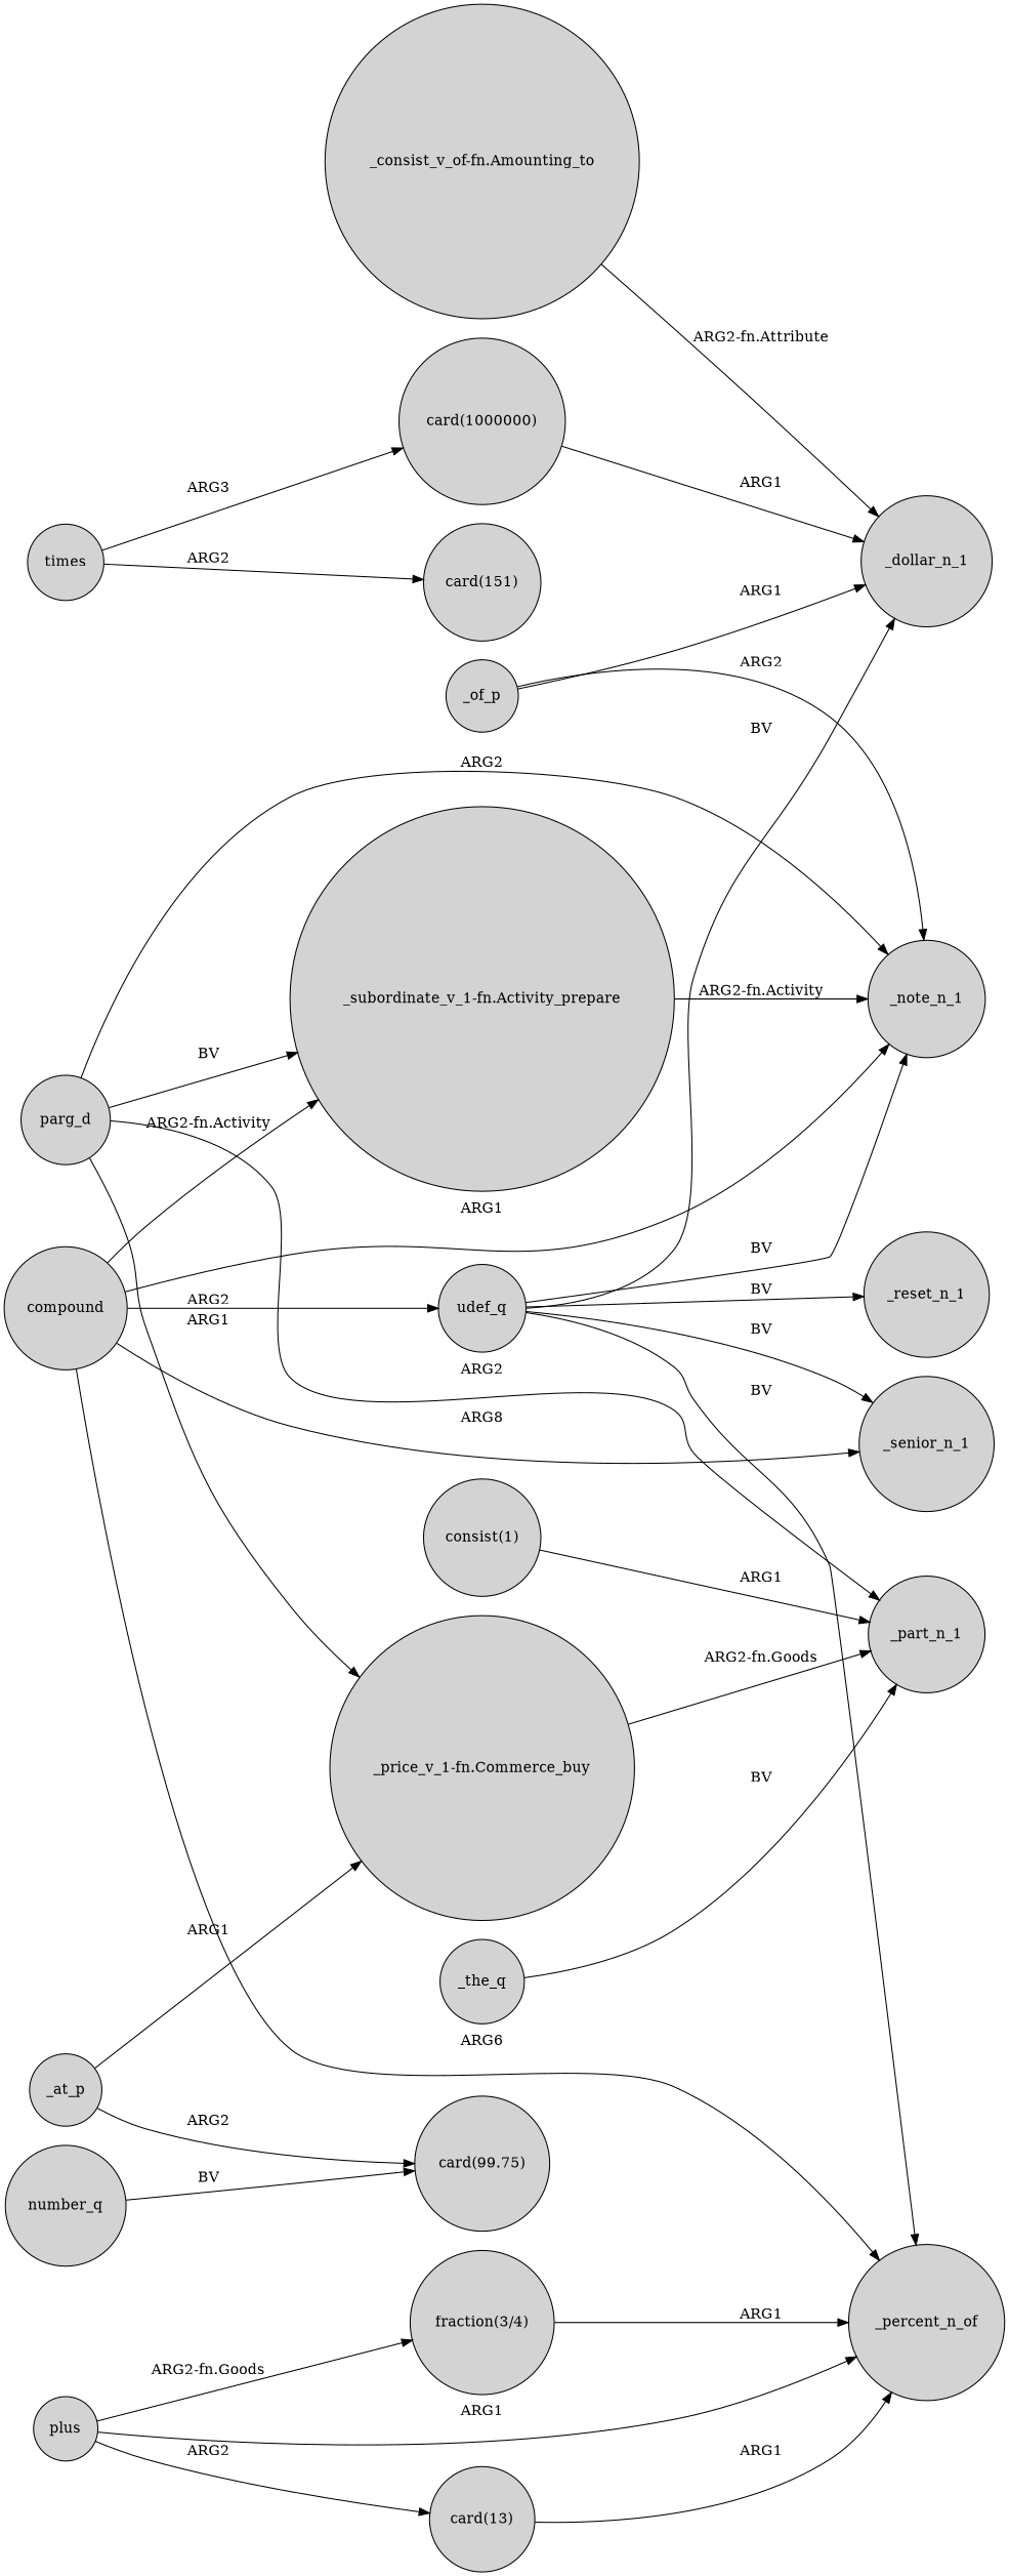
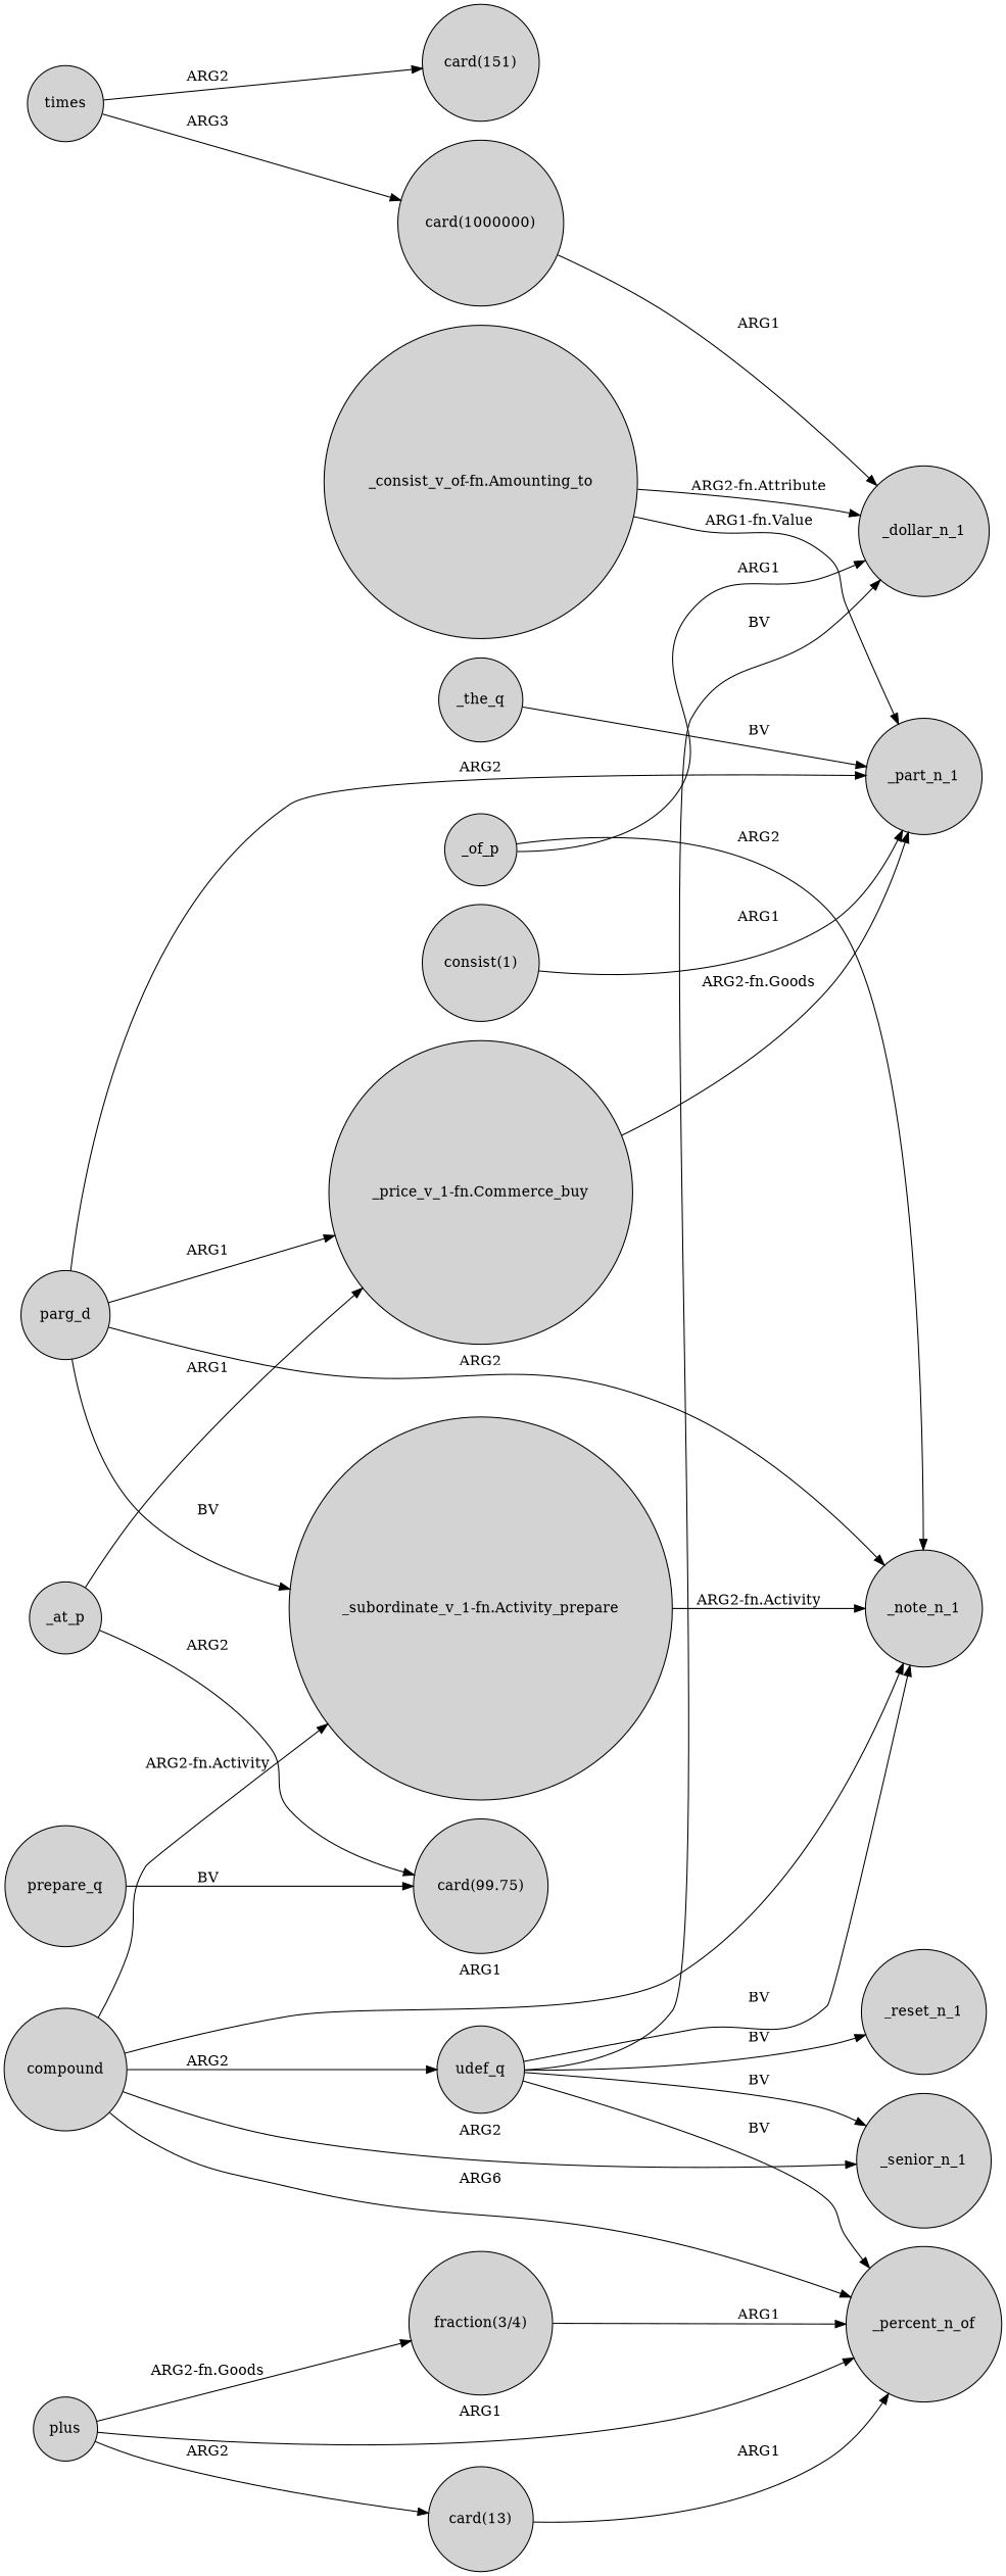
  digraph {
    rankdir=LR
    node [shape=circle style=filled]
    _of_p
    _dollar_n_1
    _note_n_1
    "_subordinate_v_1-fn.Activity_prepare"
    times
    "card(151)"
    "card(1000000)"
    udef_q
    _reset_n_1
    _percent_n_of
    _senior_n_1
    parg_d
    _part_n_1
    "_price_v_1-fn.Commerce_buy"
    plus
    "card(13)"
    "fraction(3/4)"
    compound
-   number_q
+   number_q [label=prepare_q]
    "card(99.75)"
    _at_p
    n22 [label="consist(1)"]
    "_consist_v_of-fn.Amounting_to"
    _the_q
    _of_p -> _dollar_n_1 [label=ARG1]
    _of_p -> _note_n_1 [label=ARG2]
    "_subordinate_v_1-fn.Activity_prepare" -> _note_n_1 [label="ARG2-fn.Activity"]
    times -> "card(151)" [label=ARG2]
    times -> "card(1000000)" [label=ARG3]
    "card(1000000)" -> _dollar_n_1 [label=ARG1]
    udef_q -> _dollar_n_1 [label=BV]
    udef_q -> _note_n_1 [label=BV]
    udef_q -> _reset_n_1 [label=BV]
    udef_q -> _percent_n_of [label=BV]
    udef_q -> _senior_n_1 [label=BV]
    parg_d -> _note_n_1 [label=ARG2]
    parg_d -> "_subordinate_v_1-fn.Activity_prepare" [label=BV]
    parg_d -> _part_n_1 [label=ARG2]
    parg_d -> "_price_v_1-fn.Commerce_buy" [label=ARG1]
    "_price_v_1-fn.Commerce_buy" -> _part_n_1 [label="ARG2-fn.Goods"]
    plus -> _percent_n_of [label=ARG1]
    plus -> "card(13)" [label=ARG2]
    plus -> "fraction(3/4)" [label="ARG2-fn.Goods"]
    "card(13)" -> _percent_n_of [label=ARG1]
    "fraction(3/4)" -> _percent_n_of [label=ARG1]
    compound -> _note_n_1 [label=ARG1]
    compound -> "_subordinate_v_1-fn.Activity_prepare" [label="ARG2-fn.Activity"]
    compound -> udef_q [label=ARG2]
    compound -> _percent_n_of [label=ARG6]
-   compound -> _senior_n_1 [label=ARG8]
+   compound -> _senior_n_1 [label=ARG2]
    number_q -> "card(99.75)" [label=BV]
    _at_p -> "_price_v_1-fn.Commerce_buy" [label=ARG1]
    _at_p -> "card(99.75)" [label=ARG2]
    n22 -> _part_n_1 [label=ARG1]
    "_consist_v_of-fn.Amounting_to" -> _dollar_n_1 [label="ARG2-fn.Attribute"]
+   "_consist_v_of-fn.Amounting_to" -> _part_n_1 [label="ARG1-fn.Value"]
    _the_q -> _part_n_1 [label=BV]
  }
